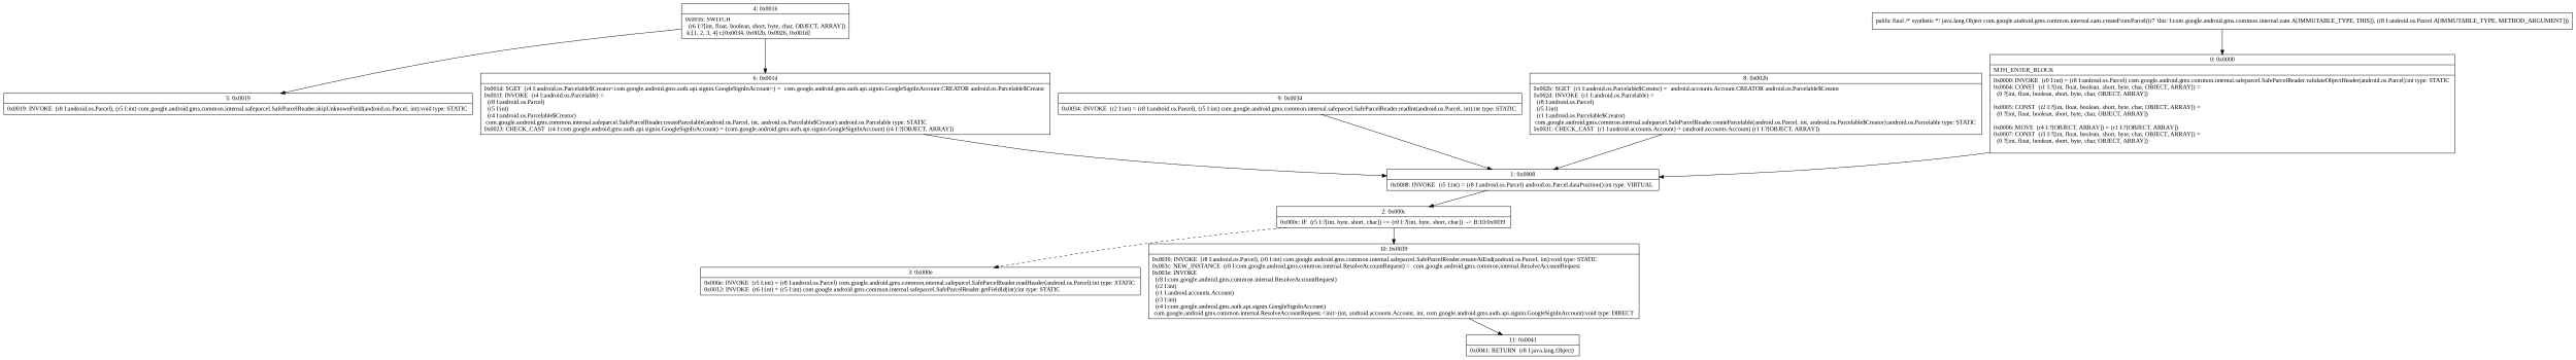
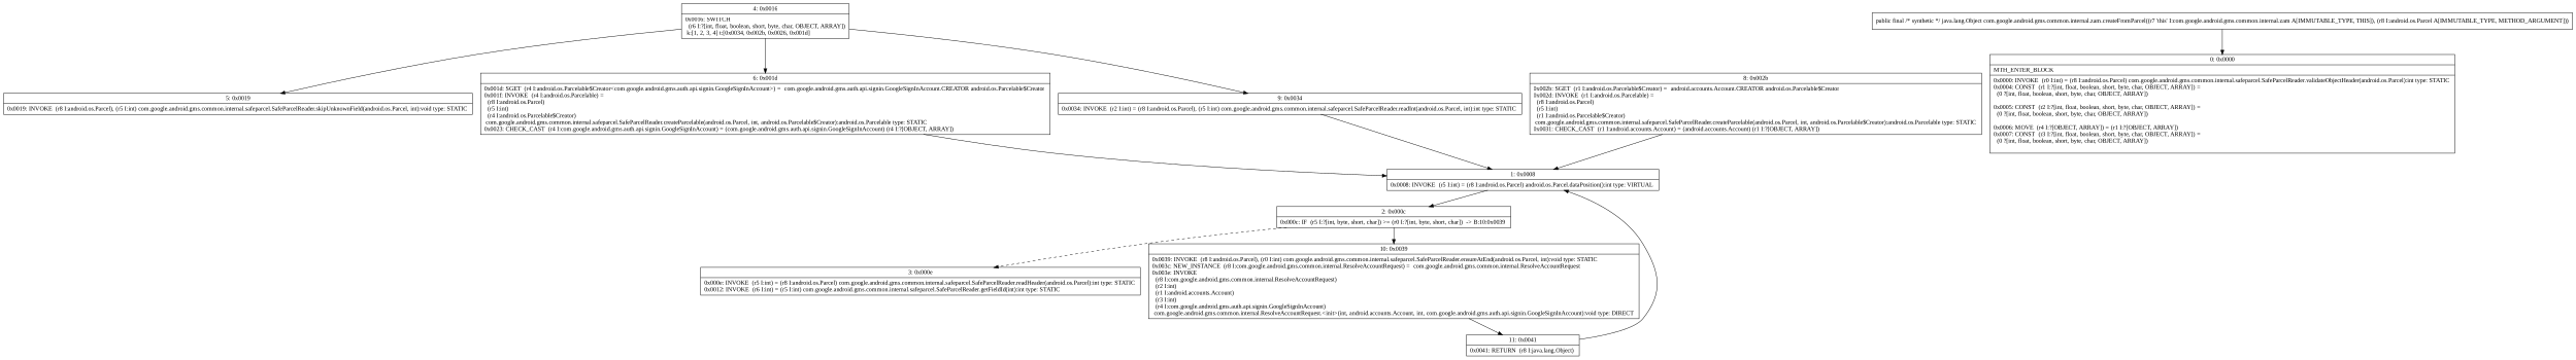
  digraph {
    fontname="Liberation Serif"
    node [fontname="Liberation Serif" shape=record]
    edge [fontname="Liberation Serif"]
    n1 [label="{0\:\ 0x0000|MTH_ENTER_BLOCK\l|0x0000: INVOKE  (r0 I:int) = (r8 I:android.os.Parcel) com.google.android.gms.common.internal.safeparcel.SafeParcelReader.validateObjectHeader(android.os.Parcel):int type: STATIC \l0x0004: CONST  (r1 I:?[int, float, boolean, short, byte, char, OBJECT, ARRAY]) = \l  (0 ?[int, float, boolean, short, byte, char, OBJECT, ARRAY])\l \l0x0005: CONST  (r2 I:?[int, float, boolean, short, byte, char, OBJECT, ARRAY]) = \l  (0 ?[int, float, boolean, short, byte, char, OBJECT, ARRAY])\l \l0x0006: MOVE  (r4 I:?[OBJECT, ARRAY]) = (r1 I:?[OBJECT, ARRAY]) \l0x0007: CONST  (r3 I:?[int, float, boolean, short, byte, char, OBJECT, ARRAY]) = \l  (0 ?[int, float, boolean, short, byte, char, OBJECT, ARRAY])\l \l}"]
    n2 [label="{1\:\ 0x0008|0x0008: INVOKE  (r5 I:int) = (r8 I:android.os.Parcel) android.os.Parcel.dataPosition():int type: VIRTUAL \l}"]
    n3 [label="{2\:\ 0x000c|0x000c: IF  (r5 I:?[int, byte, short, char]) \>= (r0 I:?[int, byte, short, char])  \-\> B:10:0x0039 \l}"]
    n4 [label="{3\:\ 0x000e|0x000e: INVOKE  (r5 I:int) = (r8 I:android.os.Parcel) com.google.android.gms.common.internal.safeparcel.SafeParcelReader.readHeader(android.os.Parcel):int type: STATIC \l0x0012: INVOKE  (r6 I:int) = (r5 I:int) com.google.android.gms.common.internal.safeparcel.SafeParcelReader.getFieldId(int):int type: STATIC \l}"]
    n5 [label="{10\:\ 0x0039|0x0039: INVOKE  (r8 I:android.os.Parcel), (r0 I:int) com.google.android.gms.common.internal.safeparcel.SafeParcelReader.ensureAtEnd(android.os.Parcel, int):void type: STATIC \l0x003c: NEW_INSTANCE  (r8 I:com.google.android.gms.common.internal.ResolveAccountRequest) =  com.google.android.gms.common.internal.ResolveAccountRequest \l0x003e: INVOKE  \l  (r8 I:com.google.android.gms.common.internal.ResolveAccountRequest)\l  (r2 I:int)\l  (r1 I:android.accounts.Account)\l  (r3 I:int)\l  (r4 I:com.google.android.gms.auth.api.signin.GoogleSignInAccount)\l com.google.android.gms.common.internal.ResolveAccountRequest.\<init\>(int, android.accounts.Account, int, com.google.android.gms.auth.api.signin.GoogleSignInAccount):void type: DIRECT \l}"]
    n6 [label="{11\:\ 0x0041|0x0041: RETURN  (r8 I:java.lang.Object) \l}"]
    n7 [label="{4\:\ 0x0016|0x0016: SWITCH  \l  (r6 I:?[int, float, boolean, short, byte, char, OBJECT, ARRAY])\l k:[1, 2, 3, 4] t:[0x0034, 0x002b, 0x0026, 0x001d] \l}"]
    n8 [label="{5\:\ 0x0019|0x0019: INVOKE  (r8 I:android.os.Parcel), (r5 I:int) com.google.android.gms.common.internal.safeparcel.SafeParcelReader.skipUnknownField(android.os.Parcel, int):void type: STATIC \l}"]
    n9 [label="{6\:\ 0x001d|0x001d: SGET  (r4 I:android.os.Parcelable$Creator\<com.google.android.gms.auth.api.signin.GoogleSignInAccount\>) =  com.google.android.gms.auth.api.signin.GoogleSignInAccount.CREATOR android.os.Parcelable$Creator \l0x001f: INVOKE  (r4 I:android.os.Parcelable) = \l  (r8 I:android.os.Parcel)\l  (r5 I:int)\l  (r4 I:android.os.Parcelable$Creator)\l com.google.android.gms.common.internal.safeparcel.SafeParcelReader.createParcelable(android.os.Parcel, int, android.os.Parcelable$Creator):android.os.Parcelable type: STATIC \l0x0023: CHECK_CAST  (r4 I:com.google.android.gms.auth.api.signin.GoogleSignInAccount) = (com.google.android.gms.auth.api.signin.GoogleSignInAccount) (r4 I:?[OBJECT, ARRAY]) \l}"]
    n10 [label="{9\:\ 0x0034|0x0034: INVOKE  (r2 I:int) = (r8 I:android.os.Parcel), (r5 I:int) com.google.android.gms.common.internal.safeparcel.SafeParcelReader.readInt(android.os.Parcel, int):int type: STATIC \l}"]
    n11 [label="{8\:\ 0x002b|0x002b: SGET  (r1 I:android.os.Parcelable$Creator) =  android.accounts.Account.CREATOR android.os.Parcelable$Creator \l0x002d: INVOKE  (r1 I:android.os.Parcelable) = \l  (r8 I:android.os.Parcel)\l  (r5 I:int)\l  (r1 I:android.os.Parcelable$Creator)\l com.google.android.gms.common.internal.safeparcel.SafeParcelReader.createParcelable(android.os.Parcel, int, android.os.Parcelable$Creator):android.os.Parcelable type: STATIC \l0x0031: CHECK_CAST  (r1 I:android.accounts.Account) = (android.accounts.Account) (r1 I:?[OBJECT, ARRAY]) \l}"]
    n12 [label="{public final \/* synthetic *\/ java.lang.Object com.google.android.gms.common.internal.zam.createFromParcel((r7 'this' I:com.google.android.gms.common.internal.zam A[IMMUTABLE_TYPE, THIS]), (r8 I:android.os.Parcel A[IMMUTABLE_TYPE, METHOD_ARGUMENT])) }"]
-   n1 -> n2
+   n6 -> n2
    n2 -> n3
    n3 -> n4 [style=dashed]
    n3 -> n5
    n5 -> n6
    n7 -> n8
    n7 -> n9
+   n7 -> n10
    n9 -> n2
    n10 -> n2
    n11 -> n2
    n12 -> n1
  }
